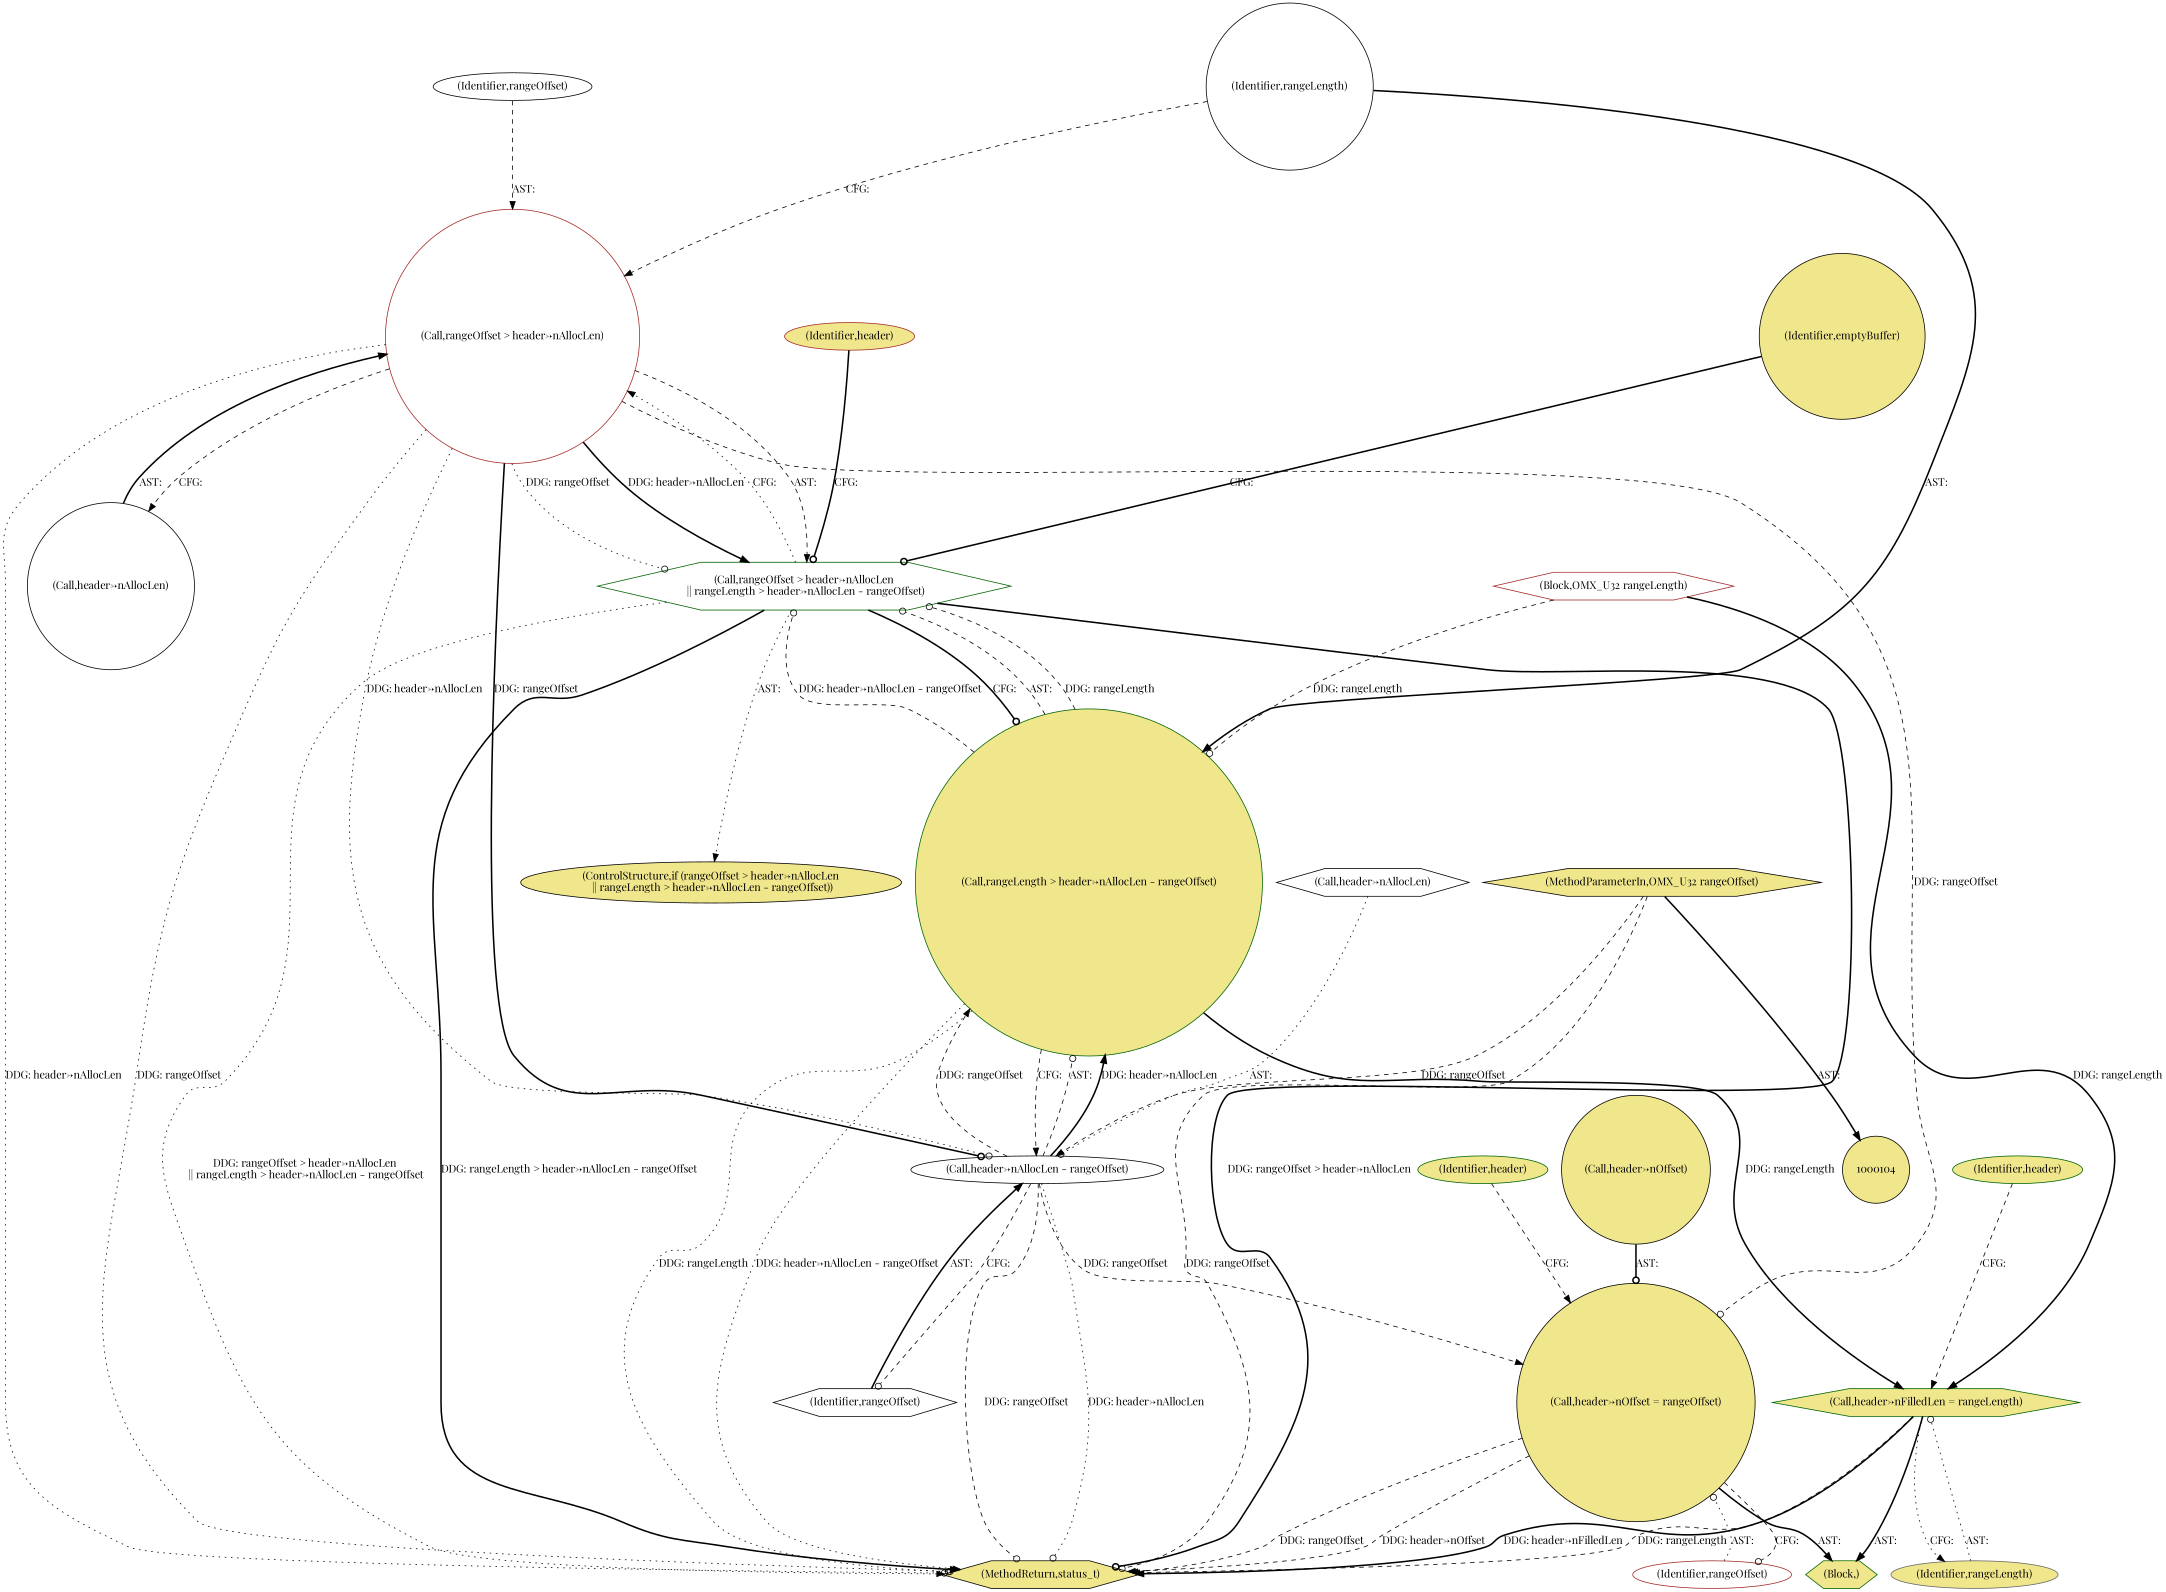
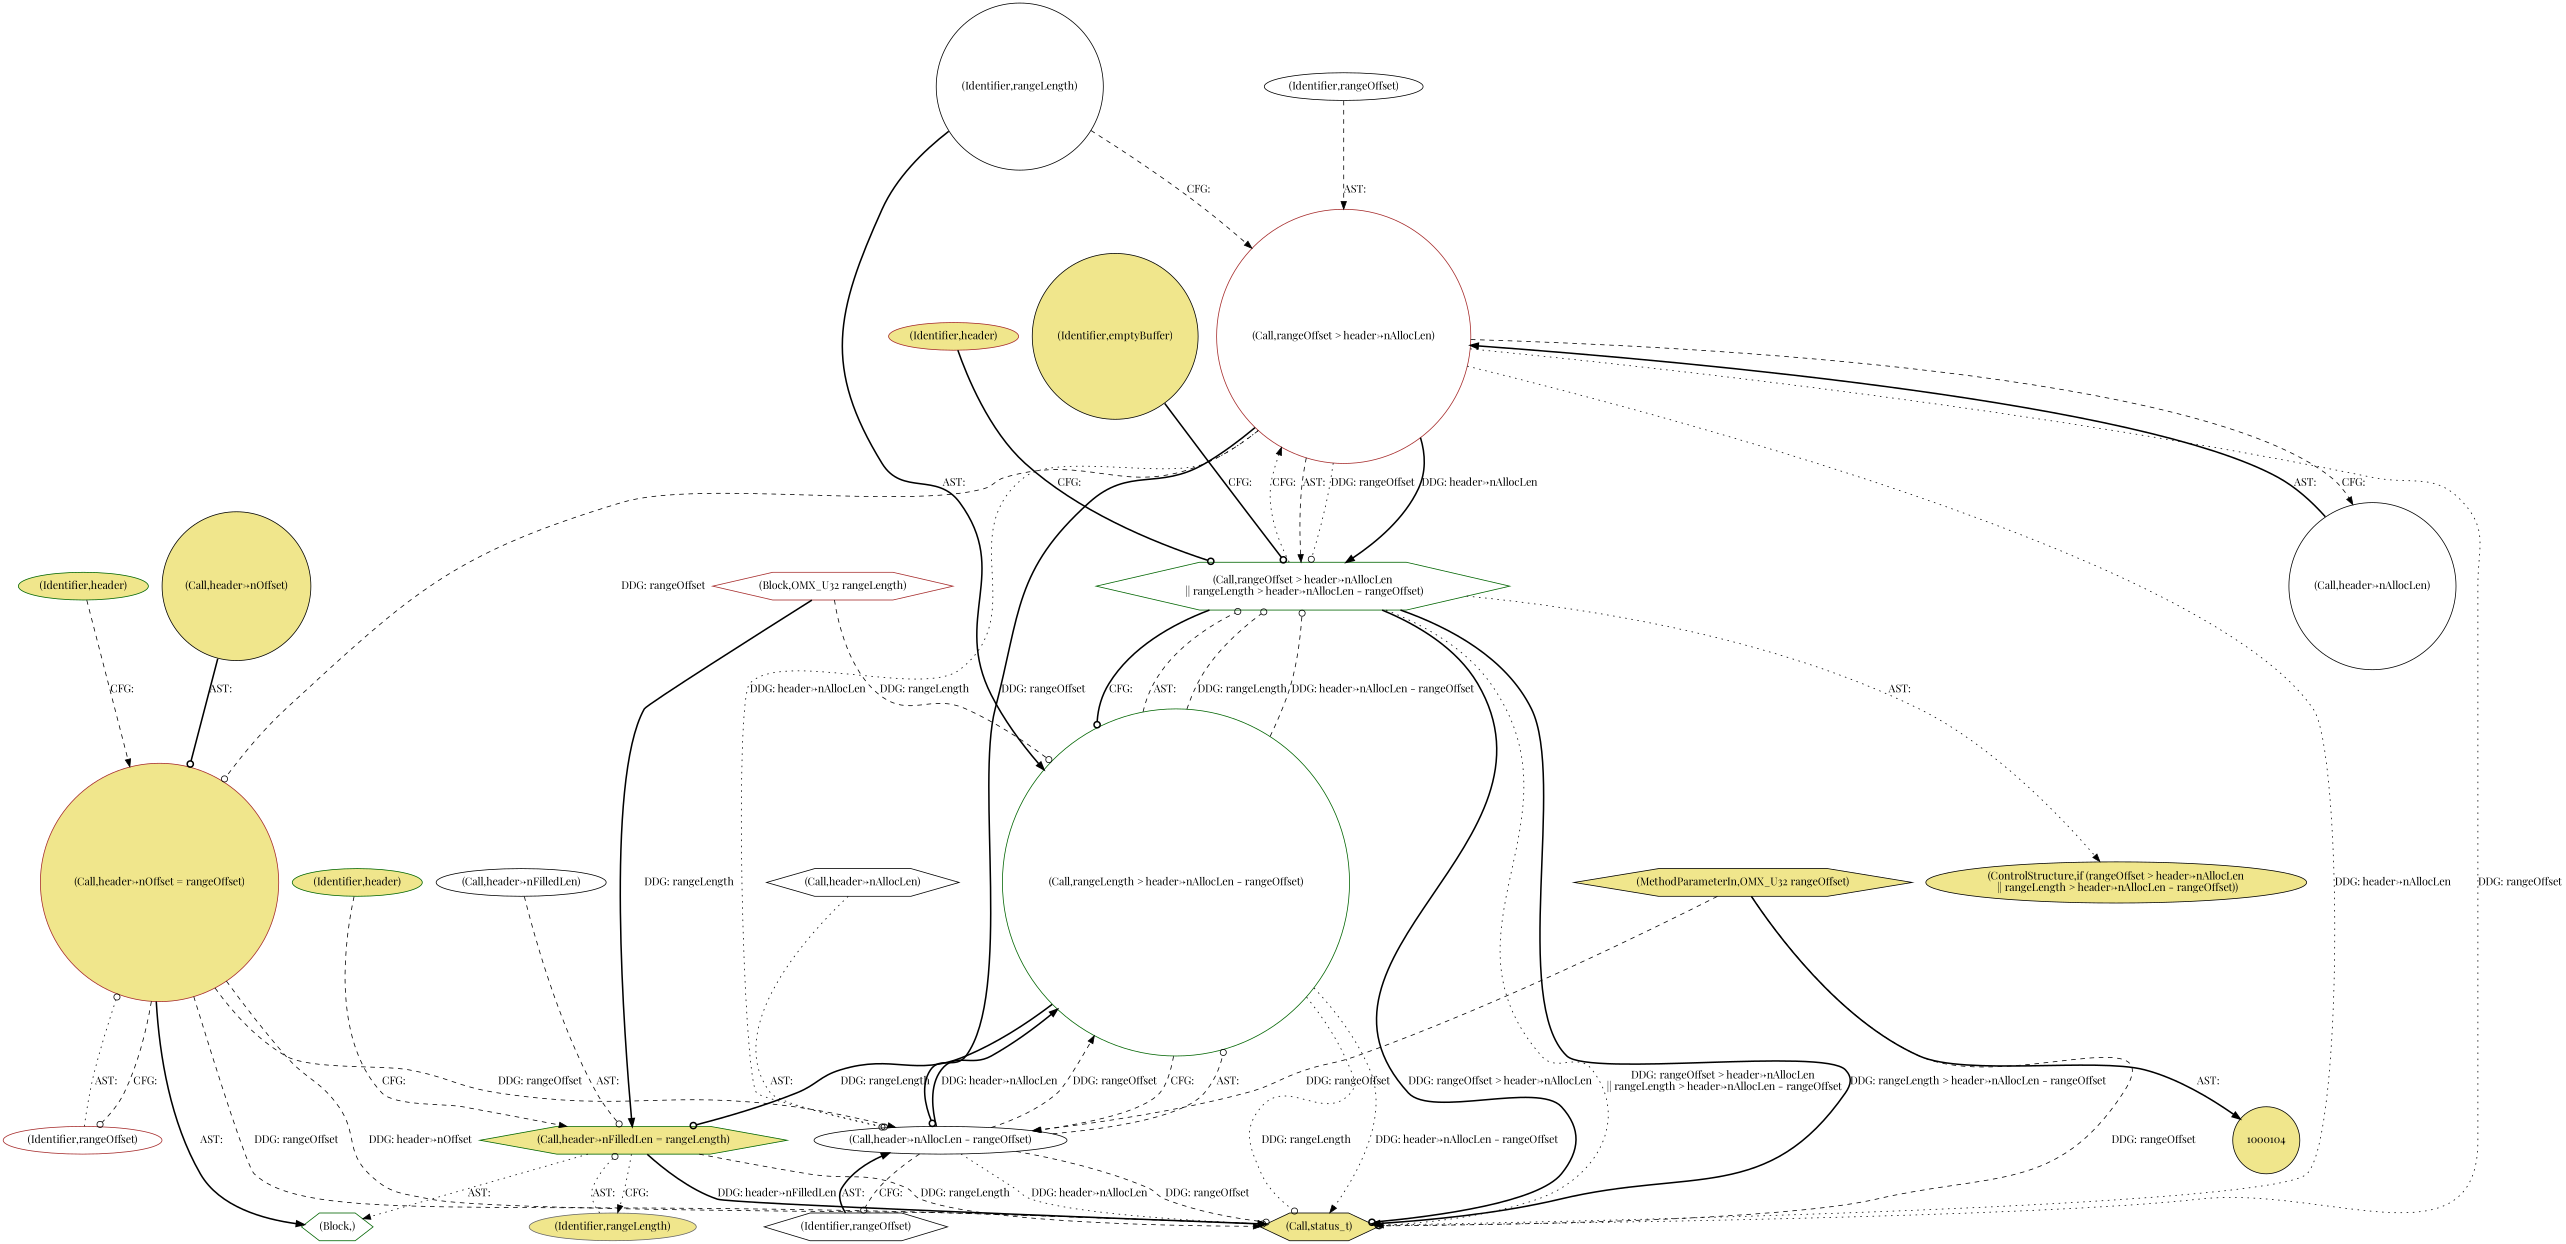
  digraph {
    fontname="Playfair Display"
    node [color=black fillcolor=khaki fontname="Playfair Display" shape=ellipse style=filled]
    edge [arrowhead=normal fontname="Playfair Display" style=dashed]
    n1 [color=brown fillcolor=white label="(Call,rangeOffset > header->nAllocLen)" shape=circle]
    n2 [color=darkgreen fillcolor=white label="(Call,rangeOffset > header->nAllocLen\n || rangeLength > header->nAllocLen - rangeOffset)" shape=hexagon]
    n3 [fillcolor=white label="(Call,header->nAllocLen - rangeOffset)"]
-   n4 [label="(Call,header->nOffset = rangeOffset)" shape=circle]
-   n5 [label="(MethodReturn,status_t)" shape=hexagon]
+   n4 [color=brown label="(Call,header->nOffset = rangeOffset)" shape=circle]
+   n5 [label="(Call,status_t)" shape=hexagon]
    n6 [fillcolor=white label="(Call,header->nAllocLen)" shape=circle]
-   n7 [color=darkgreen label="(Call,rangeLength > header->nAllocLen - rangeOffset)" shape=circle]
+   n7 [color=darkgreen fillcolor=white label="(Call,rangeLength > header->nAllocLen - rangeOffset)" shape=circle]
    n8 [label="(ControlStructure,if (rangeOffset > header->nAllocLen\n || rangeLength > header->nAllocLen - rangeOffset))"]
    n9 [fillcolor=white label="(Identifier,rangeOffset)" shape=hexagon]
-   n10 [color=darkgreen label="(Block,)" shape=hexagon]
+   n10 [color=darkgreen fillcolor=white label="(Block,)" shape=hexagon]
    n11 [color=brown fillcolor=white label="(Identifier,rangeOffset)"]
    n12 [label="(MethodParameterIn,OMX_U32 rangeOffset)" shape=hexagon]
    1000104 [shape=circle]
    n14 [color=darkgreen label="(Call,header->nFilledLen = rangeLength)" shape=hexagon]
    n15 [color=gray40 label="(Identifier,rangeLength)"]
    n16 [color=brown label="(Identifier,header)"]
    n17 [color=darkgreen label="(Identifier,header)"]
+   n18 [fillcolor=white label="(Call,header->nFilledLen)"]
    n19 [fillcolor=white label="(Identifier,rangeLength)" shape=circle]
    n20 [label="(Identifier,emptyBuffer)" shape=circle]
    n21 [label="(Call,header->nOffset)" shape=circle]
    n22 [fillcolor=white label="(Identifier,rangeOffset)"]
    n23 [color=darkgreen label="(Identifier,header)"]
    n24 [color=brown fillcolor=white label="(Block,OMX_U32 rangeLength)" shape=hexagon]
    n25 [fillcolor=white label="(Call,header->nAllocLen)" shape=hexagon]
    n1 -> n2 [label="AST: "]
    n1 -> n2 [arrowhead=odot label="DDG: rangeOffset" style=dotted]
    n1 -> n2 [label="DDG: header->nAllocLen" style=bold]
    n1 -> n3 [arrowhead=odot label="DDG: header->nAllocLen" style=dotted]
    n1 -> n3 [arrowhead=odot label="DDG: rangeOffset" style=bold]
    n1 -> n4 [arrowhead=odot label="DDG: rangeOffset"]
    n1 -> n5 [arrowhead=odot label="DDG: header->nAllocLen" style=dotted]
    n1 -> n5 [arrowhead=odot label="DDG: rangeOffset" style=dotted]
    n1 -> n6 [label="CFG: "]
    n2 -> n1 [label="CFG: " style=dotted]
    n2 -> n5 [arrowhead=odot label="DDG: rangeOffset > header->nAllocLen" style=bold]
    n2 -> n5 [label="DDG: rangeOffset > header->nAllocLen\n || rangeLength > header->nAllocLen - rangeOffset" style=dotted]
    n2 -> n5 [label="DDG: rangeLength > header->nAllocLen - rangeOffset" style=bold]
    n2 -> n7 [arrowhead=odot label="CFG: " style=bold]
    n2 -> n8 [label="AST: " style=dotted]
-   n3 -> n4 [label="DDG: rangeOffset"]
+   n4 -> n3 [label="DDG: rangeOffset"]
    n3 -> n5 [arrowhead=odot label="DDG: header->nAllocLen" style=dotted]
    n3 -> n5 [arrowhead=odot label="DDG: rangeOffset"]
    n3 -> n7 [arrowhead=odot label="AST: "]
    n3 -> n7 [label="DDG: header->nAllocLen" style=bold]
    n3 -> n7 [label="DDG: rangeOffset"]
    n3 -> n9 [arrowhead=odot label="CFG: "]
    n4 -> n5 [label="DDG: rangeOffset"]
    n4 -> n5 [label="DDG: header->nOffset"]
    n4 -> n10 [label="AST: " style=bold]
    n4 -> n11 [arrowhead=odot label="CFG: "]
    n6 -> n1 [label="AST: " style=bold]
    n7 -> n2 [arrowhead=odot label="AST: "]
    n7 -> n2 [arrowhead=odot label="DDG: rangeLength"]
    n7 -> n2 [arrowhead=odot label="DDG: header->nAllocLen - rangeOffset"]
    n7 -> n3 [label="CFG: "]
    n7 -> n5 [label="DDG: header->nAllocLen - rangeOffset" style=dotted]
    n7 -> n5 [arrowhead=odot label="DDG: rangeLength" style=dotted]
-   n7 -> n14 [label="DDG: rangeLength" style=bold]
+   n7 -> n14 [arrowhead=odot label="DDG: rangeLength" style=bold]
    n9 -> n3 [label="AST: " style=bold]
    n11 -> n4 [arrowhead=odot label="AST: " style=dotted]
    n12 -> n3 [label="DDG: rangeOffset"]
    n12 -> n5 [arrowhead=odot label="DDG: rangeOffset"]
    n12 -> 1000104 [label="AST: " style=bold]
    n14 -> n5 [label="DDG: header->nFilledLen" style=bold]
    n14 -> n5 [label="DDG: rangeLength"]
-   n14 -> n10 [label="AST: " style=bold]
+   n14 -> n10 [label="AST: " style=dotted]
    n14 -> n15 [label="CFG: " style=dotted]
    n15 -> n14 [arrowhead=odot label="AST: " style=dotted]
    n16 -> n2 [arrowhead=odot label="CFG: " style=bold]
    n17 -> n4 [label="CFG: "]
+   n18 -> n14 [arrowhead=odot label="AST: "]
    n19 -> n1 [label="CFG: "]
    n19 -> n7 [label="AST: " style=bold]
    n20 -> n2 [arrowhead=odot label="CFG: " style=bold]
    n21 -> n4 [arrowhead=odot label="AST: " style=bold]
    n22 -> n1 [label="AST: "]
    n23 -> n14 [label="CFG: "]
    n24 -> n7 [arrowhead=odot label="DDG: rangeLength"]
    n24 -> n14 [label="DDG: rangeLength" style=bold]
    n25 -> n3 [arrowhead=odot label="AST: " style=dotted]
  }
